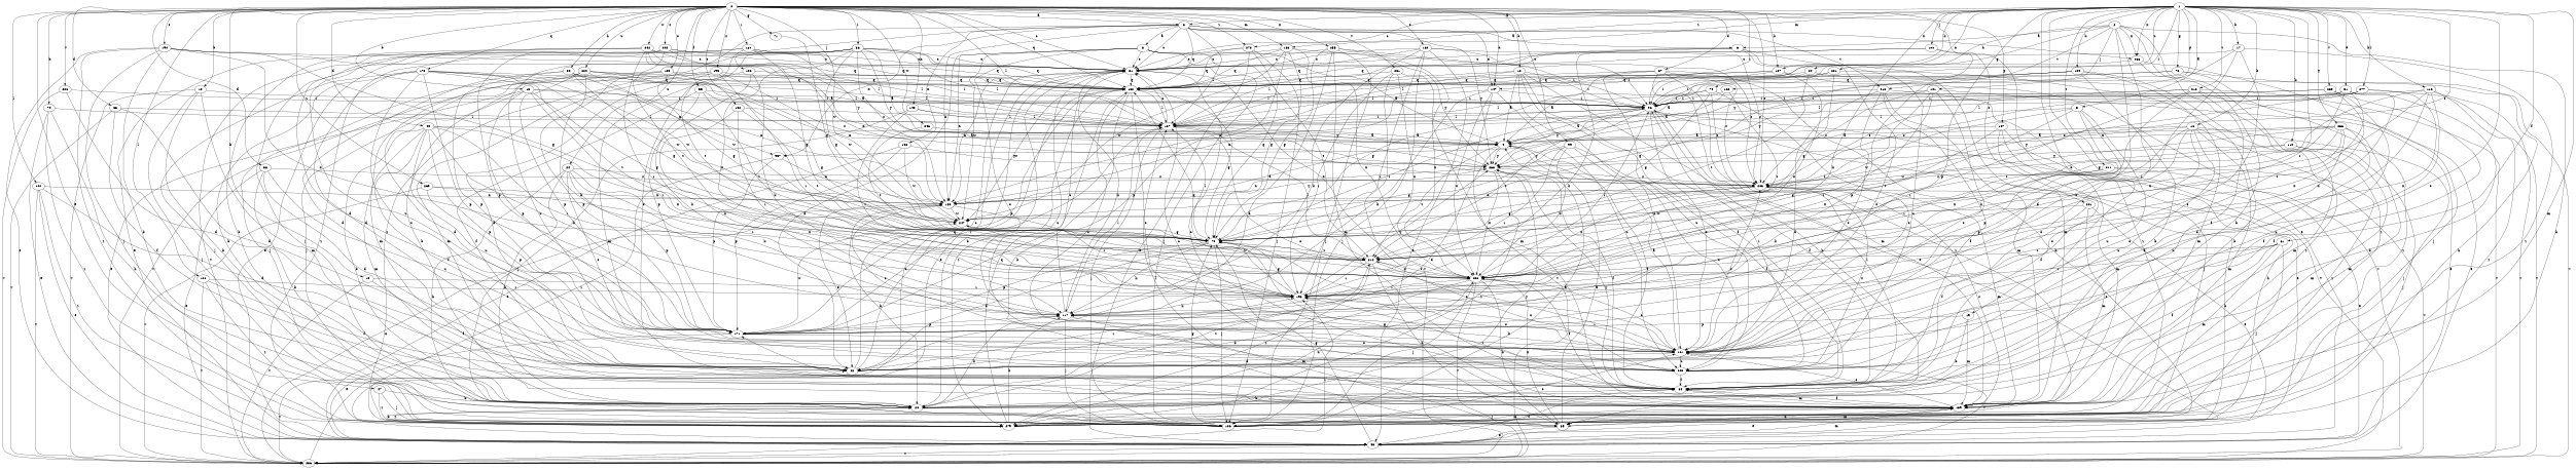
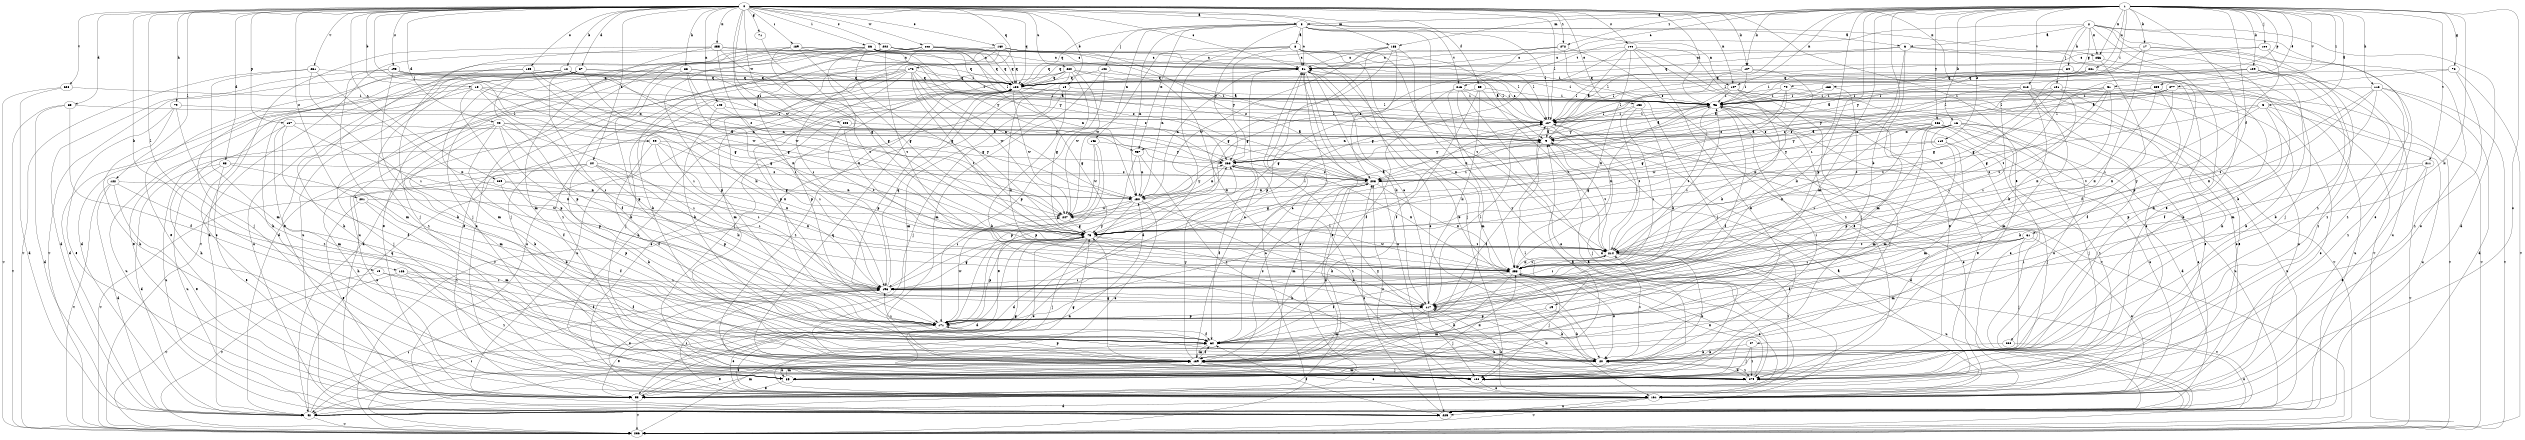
  strict digraph {
    0
    3
    10
    12
    13
    15
    24
    31
    33
    37
    38
    40
    47
    55
    71
    79
    83
    86
    96
    99
    107
    122
    126
    127
    133
    140
    147
    152
    155
    160
    167
    172
    182
    189
    194
    195
    201
    202
    203
    220
    226
    231
    242
    246
    247
    255
+   260
    269
    272
    256
    6
    n52 [label=216]
    279
    8
    102
    148
    150
    n58 [label=957]
    268
    139
    20
    106
    236
    53
    161
    85
    9
    64
    171
    193
    42
    75
    117
    225
    258
    214
    1
    5
    16
    17
    19
    51
    61
    72
    100
    109
    110
    112
    168
    211
    212
    221
    235
    266
    277
    2
    74
    84
    101
    0 -> 3 [label=a]
    0 -> 10 [label=b]
    0 -> 12 [label=b]
    0 -> 13 [label=b]
    0 -> 15 [label=b]
    0 -> 24 [label=c]
    0 -> 31 [label=c]
    0 -> 33 [label=d]
    0 -> 37 [label=d]
    0 -> 38 [label=d]
    0 -> 40 [label=d]
    0 -> 47 [label=e]
    0 -> 55 [label=f]
    0 -> 71 [label=g]
    0 -> 79 [label=h]
    0 -> 83 [label=h]
    0 -> 86 [label=i]
    0 -> 96 [label=i]
    0 -> 99 [label=j]
    0 -> 107 [label=k]
    0 -> 122 [label=l]
    0 -> 126 [label=l]
    0 -> 127 [label=l]
    0 -> 133 [label=m]
    0 -> 140 [label=n]
    0 -> 147 [label=n]
    0 -> 152 [label=o]
    0 -> 155 [label=o]
    0 -> 160 [label=o]
    0 -> 167 [label=p]
    0 -> 172 [label=q]
    0 -> 182 [label=q]
    0 -> 189 [label=r]
    0 -> 194 [label=s]
    0 -> 195 [label=s]
    0 -> 201 [label=s]
    0 -> 202 [label=s]
    0 -> 203 [label=s]
    0 -> 220 [label=u]
    0 -> 226 [label=v]
    0 -> 231 [label=v]
    0 -> 242 [label=w]
    0 -> 246 [label=w]
    0 -> 247 [label=w]
    0 -> 255 [label=x]
+   0 -> 260 [label=y]
    0 -> 269 [label=z]
    0 -> 272 [label=z]
    3 -> 31 [label=c]
    3 -> 127 [label=l]
    3 -> 147 [label=n]
    3 -> 182 [label=q]
    3 -> 256 [label=x]
    3 -> 6 [label=a]
    3 -> n52 [label=t]
    3 -> 279 [label=z]
    3 -> 8 [label=a]
    3 -> 102 [label=j]
    3 -> 148 [label=n]
    3 -> 150 [label=n]
    3 -> n58 [label=x]
    3 -> 268 [label=y]
    10 -> 96 [label=i]
    10 -> 139 [label=m]
    10 -> 20 [label=b]
    10 -> 106 [label=j]
    10 -> 236 [label=v]
    12 -> 96 [label=i]
    12 -> 182 [label=q]
    12 -> 150 [label=n]
    12 -> 53 [label=e]
    12 -> 161 [label=o]
    12 -> 85 [label=h]
    12 -> 9 [label=a]
    12 -> 64 [label=f]
    13 -> 96 [label=i]
    13 -> n58 [label=x]
    13 -> 53 [label=e]
    13 -> 171 [label=p]
    13 -> 193 [label=r]
    13 -> 42 [label=d]
    13 -> 75 [label=g]
    15 -> 236 [label=v]
    15 -> 64 [label=f]
    15 -> 193 [label=r]
    24 -> 203 [label=s]
    24 -> 20 [label=b]
    24 -> 161 [label=o]
    24 -> 85 [label=h]
    24 -> 171 [label=p]
    24 -> 193 [label=r]
    24 -> 117 [label=k]
    31 -> 182 [label=q]
    31 -> 150 [label=n]
    31 -> 20 [label=b]
    31 -> 53 [label=e]
    31 -> 117 [label=k]
    31 -> 225 [label=u]
    31 -> 258 [label=x]
    33 -> 127 [label=l]
    33 -> 236 [label=v]
    33 -> 64 [label=f]
    33 -> 42 [label=d]
    37 -> 182 [label=q]
    37 -> 203 [label=s]
    37 -> 279 [label=z]
    37 -> 139 [label=m]
    37 -> 85 [label=h]
    37 -> 75 [label=g]
    37 -> 225 [label=u]
    38 -> 203 [label=s]
    38 -> 20 [label=b]
    38 -> 53 [label=e]
    38 -> 42 [label=d]
    38 -> 225 [label=u]
    40 -> 139 [label=m]
    40 -> 20 [label=b]
    40 -> 9 [label=a]
    40 -> 64 [label=f]
    40 -> 171 [label=p]
    40 -> 193 [label=r]
    40 -> 117 [label=k]
    40 -> 225 [label=u]
    40 -> 258 [label=x]
    47 -> 279 [label=z]
    47 -> 20 [label=b]
    47 -> 106 [label=j]
    55 -> 96 [label=i]
    55 -> 64 [label=f]
    55 -> 75 [label=g]
    55 -> 117 [label=k]
    55 -> 214 [label=t]
    71 -> 75 [label=g]
    79 -> 127 [label=l]
    79 -> 279 [label=z]
    79 -> 53 [label=e]
    79 -> 85 [label=h]
    83 -> 127 [label=l]
    83 -> 182 [label=q]
    83 -> 247 [label=w]
    83 -> 150 [label=n]
    83 -> 171 [label=p]
    83 -> 42 [label=d]
    86 -> 31 [label=c]
    86 -> 127 [label=l]
    86 -> 182 [label=q]
    86 -> 203 [label=s]
    86 -> 279 [label=z]
    86 -> 268 [label=y]
    86 -> 53 [label=e]
    86 -> 161 [label=o]
    86 -> 9 [label=a]
    86 -> 75 [label=g]
    86 -> 225 [label=u]
    86 -> 258 [label=x]
    96 -> 127 [label=l]
    96 -> 268 [label=y]
    96 -> 106 [label=j]
    96 -> 53 [label=e]
    96 -> 161 [label=o]
    96 -> 9 [label=a]
    96 -> 64 [label=f]
    96 -> 214 [label=t]
    99 -> 268 [label=y]
    99 -> 64 [label=f]
    99 -> 193 [label=r]
    99 -> 75 [label=g]
    99 -> 225 [label=u]
    99 -> 258 [label=x]
    107 -> 96 [label=i]
    107 -> 127 [label=l]
    107 -> 182 [label=q]
    107 -> 236 [label=v]
    107 -> 258 [label=x]
    122 -> 279 [label=z]
    122 -> 150 [label=n]
    122 -> 236 [label=v]
    122 -> 53 [label=e]
    122 -> 42 [label=d]
    126 -> 279 [label=z]
    126 -> 236 [label=v]
    126 -> 64 [label=f]
    126 -> 193 [label=r]
    127 -> 31 [label=c]
    127 -> 96 [label=i]
    127 -> 106 [label=j]
    127 -> 161 [label=o]
    127 -> 9 [label=a]
    133 -> 31 [label=c]
    133 -> 182 [label=q]
    133 -> 203 [label=s]
    133 -> 247 [label=w]
    133 -> 171 [label=p]
    133 -> 75 [label=g]
    133 -> 258 [label=x]
    140 -> 127 [label=l]
    140 -> 268 [label=y]
    140 -> 106 [label=j]
    140 -> 193 [label=r]
    147 -> 96 [label=i]
    147 -> 150 [label=n]
    147 -> 236 [label=v]
    147 -> 117 [label=k]
    147 -> 225 [label=u]
    147 -> 258 [label=x]
    152 -> 127 [label=l]
    152 -> 193 [label=r]
    152 -> 117 [label=k]
    152 -> 214 [label=t]
    155 -> 182 [label=q]
    155 -> 247 [label=w]
    155 -> 106 [label=j]
    155 -> 236 [label=v]
    155 -> 171 [label=p]
    155 -> 75 [label=g]
    160 -> 31 [label=c]
    160 -> 96 [label=i]
    160 -> 182 [label=q]
    160 -> 203 [label=s]
    160 -> 106 [label=j]
    160 -> 53 [label=e]
    160 -> 193 [label=r]
    160 -> 117 [label=k]
    167 -> 139 [label=m]
    167 -> 85 [label=h]
    167 -> 9 [label=a]
    167 -> 64 [label=f]
    167 -> 258 [label=x]
    172 -> 182 [label=q]
    172 -> 247 [label=w]
    172 -> 150 [label=n]
    172 -> 20 [label=b]
    172 -> 106 [label=j]
    172 -> 171 [label=p]
    172 -> 42 [label=d]
    172 -> 75 [label=g]
    172 -> 225 [label=u]
    172 -> 214 [label=t]
    182 -> 96 [label=i]
    182 -> 127 [label=l]
    182 -> 247 [label=w]
    182 -> 279 [label=z]
    182 -> 161 [label=o]
    182 -> 85 [label=h]
    182 -> 171 [label=p]
    182 -> 75 [label=g]
    182 -> 225 [label=u]
    189 -> 31 [label=c]
    189 -> 182 [label=q]
    189 -> 268 [label=y]
    189 -> 106 [label=j]
    189 -> 236 [label=v]
    189 -> 75 [label=g]
    189 -> 214 [label=t]
    194 -> 31 [label=c]
    194 -> 279 [label=z]
    194 -> 20 [label=b]
    194 -> 106 [label=j]
    194 -> 53 [label=e]
    194 -> 9 [label=a]
    194 -> 75 [label=g]
    194 -> 258 [label=x]
    195 -> 182 [label=q]
    195 -> 203 [label=s]
    195 -> 139 [label=m]
    195 -> 20 [label=b]
    195 -> 193 [label=r]
    195 -> 42 [label=d]
    201 -> 247 [label=w]
    201 -> 139 [label=m]
    201 -> 53 [label=e]
    201 -> 64 [label=f]
    202 -> 31 [label=c]
    202 -> 127 [label=l]
    202 -> 182 [label=q]
    202 -> 53 [label=e]
    202 -> 171 [label=p]
    202 -> 214 [label=t]
    203 -> 150 [label=n]
    203 -> 139 [label=m]
    203 -> 85 [label=h]
    203 -> 75 [label=g]
    203 -> 258 [label=x]
    220 -> 96 [label=i]
    220 -> 127 [label=l]
    220 -> 182 [label=q]
    220 -> 247 [label=w]
    220 -> 139 [label=m]
    220 -> 106 [label=j]
    220 -> 171 [label=p]
+   220 -> 75 [label=g]
    220 -> 117 [label=k]
    226 -> 96 [label=i]
    226 -> 236 [label=v]
    226 -> 42 [label=d]
    231 -> 182 [label=q]
    231 -> 139 [label=m]
    231 -> 236 [label=v]
    231 -> 193 [label=r]
    231 -> 258 [label=x]
    242 -> 31 [label=c]
    242 -> 127 [label=l]
    242 -> 182 [label=q]
    242 -> 150 [label=n]
    242 -> 20 [label=b]
    242 -> 9 [label=a]
    242 -> 193 [label=r]
    242 -> 42 [label=d]
    242 -> 225 [label=u]
    246 -> 9 [label=a]
    246 -> 214 [label=t]
    247 -> 75 [label=g]
    255 -> 31 [label=c]
    255 -> 96 [label=i]
    255 -> 139 [label=m]
    255 -> 106 [label=j]
    255 -> 42 [label=d]
    255 -> 75 [label=g]
    255 -> 258 [label=x]
+   260 -> 20 [label=b]
+   260 -> 225 [label=u]
    269 -> 150 [label=n]
    269 -> 236 [label=v]
    269 -> 171 [label=p]
    269 -> 258 [label=x]
    272 -> 31 [label=c]
    272 -> 182 [label=q]
    272 -> 106 [label=j]
    272 -> 53 [label=e]
    272 -> 75 [label=g]
    256 -> 127 [label=l]
    256 -> 106 [label=j]
    256 -> 64 [label=f]
    6 -> 31 [label=c]
    6 -> 182 [label=q]
    6 -> 139 [label=m]
    6 -> 161 [label=o]
    6 -> 117 [label=k]
    6 -> 225 [label=u]
    n52 -> 96 [label=i]
    n52 -> 139 [label=m]
    n52 -> 236 [label=v]
    n52 -> 161 [label=o]
    n52 -> 64 [label=f]
    n52 -> 42 [label=d]
    279 -> 182 [label=q]
    279 -> 268 [label=y]
    279 -> 20 [label=b]
    279 -> 117 [label=k]
    279 -> 258 [label=x]
    8 -> 31 [label=c]
    8 -> 247 [label=w]
    8 -> 150 [label=n]
    8 -> 268 [label=y]
    8 -> 106 [label=j]
    8 -> 161 [label=o]
    8 -> 9 [label=a]
    8 -> 42 [label=d]
    8 -> 214 [label=t]
    102 -> 182 [label=q]
    102 -> 139 [label=m]
    102 -> 171 [label=p]
    102 -> 117 [label=k]
    148 -> 247 [label=w]
    148 -> 268 [label=y]
    148 -> 53 [label=e]
    148 -> 171 [label=p]
    150 -> 247 [label=w]
    150 -> 268 [label=y]
    150 -> 20 [label=b]
    150 -> 161 [label=o]
    150 -> 9 [label=a]
    150 -> 193 [label=r]
    150 -> 42 [label=d]
    n58 -> 279 [label=z]
    n58 -> 150 [label=n]
    n58 -> 171 [label=p]
    268 -> 203 [label=s]
    268 -> 279 [label=z]
    268 -> 150 [label=n]
    268 -> 64 [label=f]
    268 -> 258 [label=x]
    139 -> 31 [label=c]
    139 -> 203 [label=s]
    139 -> 268 [label=y]
    139 -> 106 [label=j]
    139 -> 53 [label=e]
    139 -> 161 [label=o]
    139 -> 85 [label=h]
    139 -> 64 [label=f]
    139 -> 171 [label=p]
    139 -> 75 [label=g]
    20 -> 96 [label=i]
    20 -> 279 [label=z]
    20 -> 117 [label=k]
    20 -> 214 [label=t]
    106 -> 139 [label=m]
    106 -> 161 [label=o]
    106 -> 9 [label=a]
    106 -> 75 [label=g]
    236 -> 31 [label=c]
    236 -> 150 [label=n]
    236 -> 193 [label=r]
    53 -> 139 [label=m]
    53 -> 236 [label=v]
    53 -> 64 [label=f]
    53 -> 75 [label=g]
    161 -> 203 [label=s]
    161 -> 236 [label=v]
    161 -> 9 [label=a]
    161 -> 193 [label=r]
    161 -> 42 [label=d]
    161 -> 117 [label=k]
    161 -> 225 [label=u]
    85 -> 127 [label=l]
    85 -> 139 [label=m]
    85 -> 53 [label=e]
    85 -> 9 [label=a]
    85 -> 258 [label=x]
    9 -> 268 [label=y]
    9 -> 64 [label=f]
    9 -> 42 [label=d]
    9 -> 214 [label=t]
    64 -> 31 [label=c]
    64 -> 139 [label=m]
    64 -> 20 [label=b]
    64 -> 193 [label=r]
    171 -> 127 [label=l]
    171 -> 247 [label=w]
    171 -> 53 [label=e]
    171 -> 161 [label=o]
+   171 -> 64 [label=f]
    193 -> 182 [label=q]
    193 -> 268 [label=y]
    193 -> 161 [label=o]
    193 -> 75 [label=g]
    193 -> 117 [label=k]
    42 -> 31 [label=c]
    42 -> 182 [label=q]
    42 -> 236 [label=v]
    42 -> 193 [label=r]
    75 -> 96 [label=i]
    75 -> 127 [label=l]
    75 -> 106 [label=j]
    75 -> 161 [label=o]
    75 -> 171 [label=p]
    75 -> 42 [label=d]
    75 -> 117 [label=k]
    75 -> 214 [label=t]
    117 -> 31 [label=c]
    117 -> 127 [label=l]
    117 -> 139 [label=m]
    117 -> 106 [label=j]
    117 -> 171 [label=p]
    225 -> 96 [label=i]
    225 -> 203 [label=s]
    225 -> 64 [label=f]
    258 -> 96 [label=i]
    258 -> 247 [label=w]
    258 -> 20 [label=b]
    258 -> 106 [label=j]
    258 -> 236 [label=v]
    258 -> 161 [label=o]
    258 -> 85 [label=h]
    258 -> 64 [label=f]
    258 -> 193 [label=r]
    258 -> 214 [label=t]
    214 -> 127 [label=l]
    214 -> 279 [label=z]
    214 -> 85 [label=h]
    214 -> 193 [label=r]
    214 -> 225 [label=u]
    214 -> 258 [label=x]
    1 -> 3 [label=a]
    1 -> 31 [label=c]
    1 -> 96 [label=i]
    1 -> 107 [label=k]
    1 -> 133 [label=m]
    1 -> 147 [label=n]
    1 -> 203 [label=s]
    1 -> 272 [label=z]
    1 -> 256 [label=x]
    1 -> 139 [label=m]
    1 -> 53 [label=e]
    1 -> 161 [label=o]
    1 -> 171 [label=p]
    1 -> 193 [label=r]
    1 -> 117 [label=k]
    1 -> 5 [label=a]
    1 -> 16 [label=b]
    1 -> 17 [label=b]
    1 -> 19 [label=b]
    1 -> 51 [label=e]
    1 -> 61 [label=f]
    1 -> 72 [label=g]
    1 -> 100 [label=j]
    1 -> 109 [label=k]
    1 -> 110 [label=k]
    1 -> 112 [label=k]
    1 -> 168 [label=p]
    1 -> 211 [label=t]
    1 -> 212 [label=t]
    1 -> 221 [label=u]
    1 -> 235 [label=v]
    1 -> 266 [label=y]
    1 -> 277 [label=z]
    5 -> 127 [label=l]
    5 -> 247 [label=w]
    5 -> 161 [label=o]
    5 -> 171 [label=p]
    5 -> 225 [label=u]
    5 -> 214 [label=t]
    16 -> 279 [label=z]
    16 -> n58 [label=x]
    16 -> 139 [label=m]
    16 -> 106 [label=j]
    16 -> 161 [label=o]
    16 -> 9 [label=a]
    16 -> 171 [label=p]
    16 -> 193 [label=r]
    16 -> 225 [label=u]
    17 -> 31 [label=c]
    17 -> 279 [label=z]
    17 -> 268 [label=y]
    17 -> 161 [label=o]
    17 -> 193 [label=r]
    19 -> 139 [label=m]
    19 -> 20 [label=b]
    19 -> 171 [label=p]
    51 -> 96 [label=i]
    51 -> 203 [label=s]
    51 -> 268 [label=y]
    51 -> 20 [label=b]
    51 -> 75 [label=g]
    51 -> 258 [label=x]
    51 -> 214 [label=t]
    61 -> 139 [label=m]
    61 -> 106 [label=j]
    61 -> 161 [label=o]
    61 -> 64 [label=f]
    61 -> 193 [label=r]
    61 -> 214 [label=t]
    72 -> 182 [label=q]
    72 -> 279 [label=z]
    72 -> 236 [label=v]
    72 -> 9 [label=a]
    100 -> 31 [label=c]
    100 -> 127 [label=l]
    100 -> 279 [label=z]
    100 -> 171 [label=p]
    109 -> 182 [label=q]
    109 -> 279 [label=z]
    109 -> 139 [label=m]
    109 -> 20 [label=b]
    109 -> 9 [label=a]
    109 -> 75 [label=g]
    110 -> 268 [label=y]
    110 -> 139 [label=m]
    110 -> 106 [label=j]
    110 -> 75 [label=g]
    112 -> 96 [label=i]
    112 -> 279 [label=z]
    112 -> 236 [label=v]
    112 -> 64 [label=f]
    112 -> 42 [label=d]
    112 -> 258 [label=x]
    112 -> 214 [label=t]
    168 -> 96 [label=i]
    168 -> 9 [label=a]
    168 -> 214 [label=t]
    211 -> 203 [label=s]
    211 -> 236 [label=v]
    211 -> 53 [label=e]
    211 -> 117 [label=k]
    212 -> 96 [label=i]
    212 -> 203 [label=s]
    212 -> 139 [label=m]
    212 -> 236 [label=v]
    212 -> 53 [label=e]
    212 -> 193 [label=r]
    212 -> 117 [label=k]
    221 -> 127 [label=l]
    221 -> 182 [label=q]
    221 -> 20 [label=b]
    221 -> 75 [label=g]
    235 -> 96 [label=i]
    235 -> 127 [label=l]
    235 -> 64 [label=f]
    235 -> 225 [label=u]
    235 -> 258 [label=x]
    266 -> 247 [label=w]
    266 -> 268 [label=y]
    266 -> 139 [label=m]
    266 -> 161 [label=o]
    266 -> 9 [label=a]
    266 -> 42 [label=d]
    266 -> 225 [label=u]
    266 -> 258 [label=x]
    277 -> 96 [label=i]
    277 -> 127 [label=l]
    277 -> 203 [label=s]
    277 -> 236 [label=v]
    277 -> 258 [label=x]
    2 -> 256 [label=x]
    2 -> 6 [label=a]
    2 -> n52 [label=t]
    2 -> 279 [label=z]
    2 -> 20 [label=b]
    2 -> 161 [label=o]
    2 -> 85 [label=h]
    2 -> 42 [label=d]
    2 -> 74 [label=g]
    2 -> 84 [label=h]
    2 -> 101 [label=j]
    74 -> 96 [label=i]
    74 -> 127 [label=l]
    74 -> 203 [label=s]
    74 -> 161 [label=o]
    74 -> 75 [label=g]
    84 -> 96 [label=i]
    84 -> 182 [label=q]
    84 -> 85 [label=h]
    84 -> 214 [label=t]
    101 -> 96 [label=i]
    101 -> 203 [label=s]
    101 -> 53 [label=e]
    101 -> 161 [label=o]
    101 -> 193 [label=r]
    101 -> 214 [label=t]
  }
